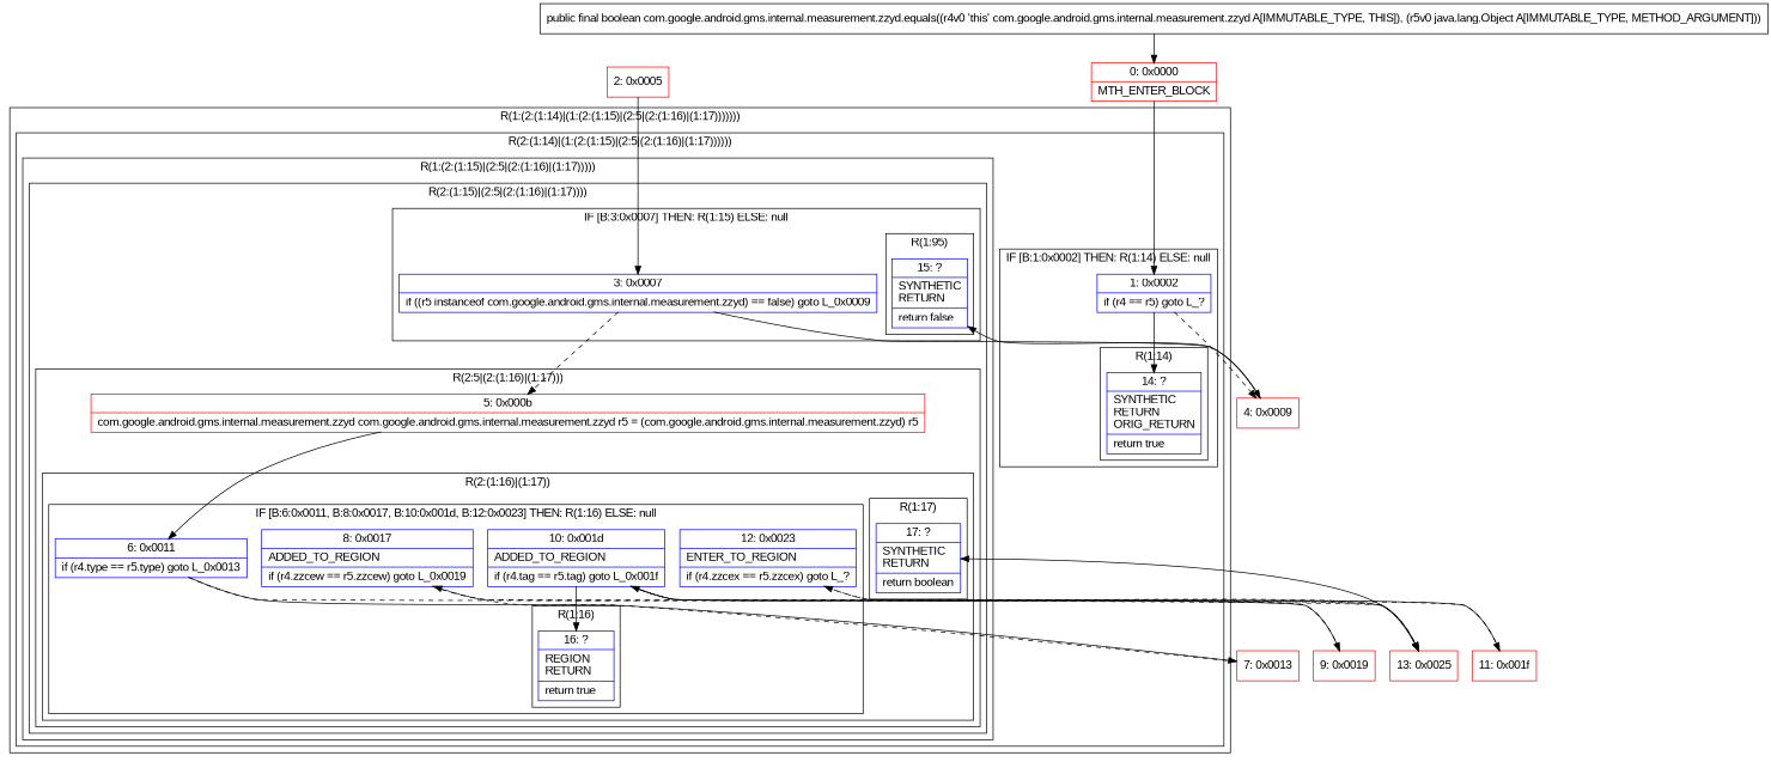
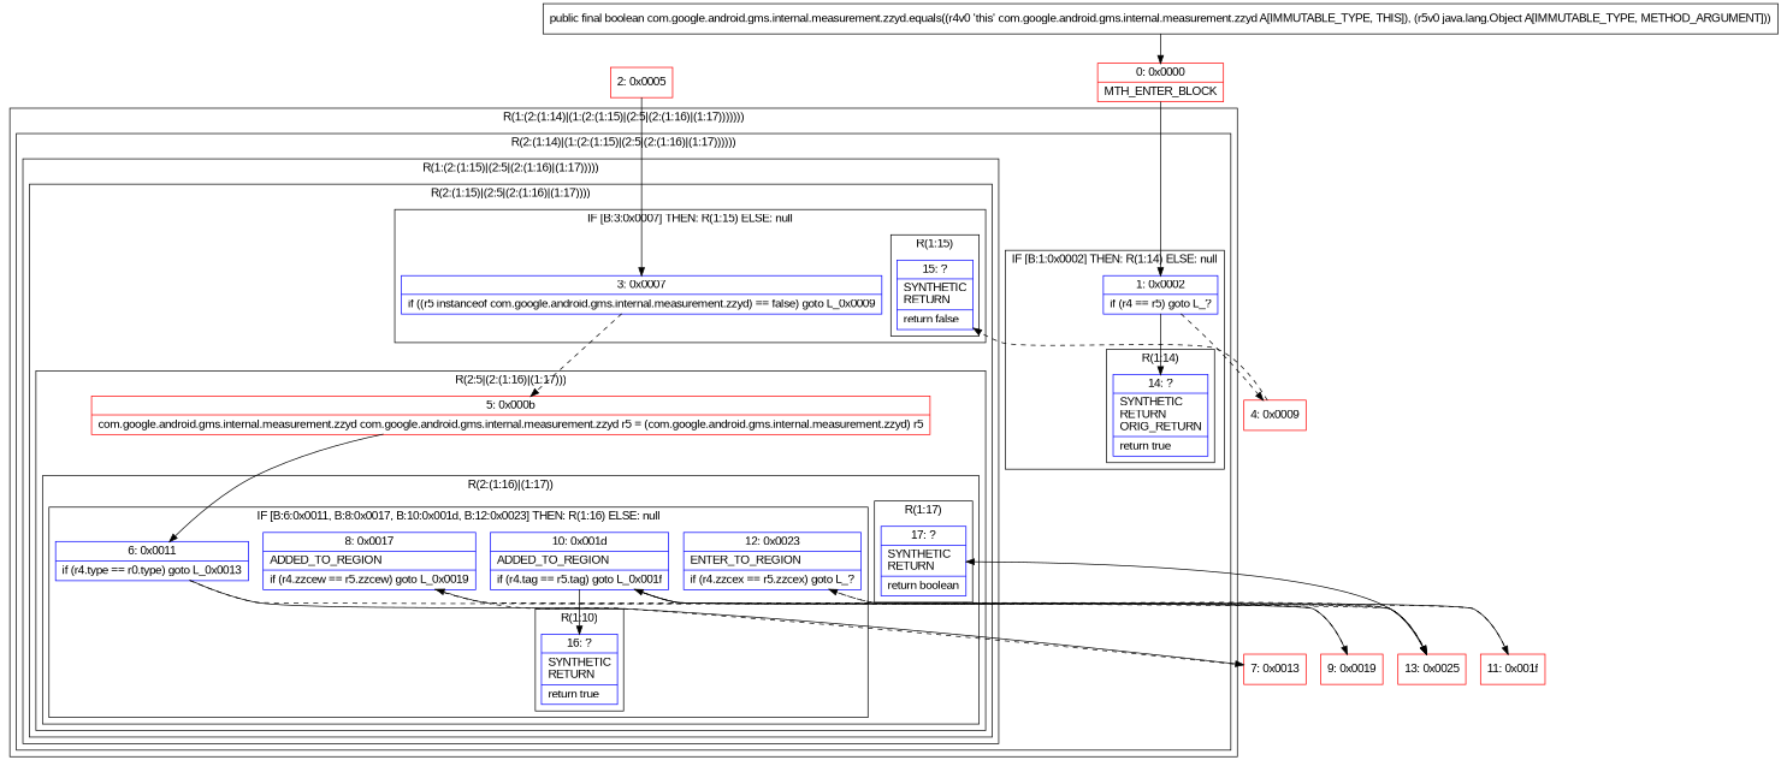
  digraph {
    fontname="Liberation Sans"
    node [color=blue fontname="Liberation Sans" shape=record]
    edge [fontname="Liberation Sans"]
    n1 [label="{14\:\ ?|SYNTHETIC\lRETURN\lORIG_RETURN\l|return true\l}"]
    n2 [label="{1\:\ 0x0002|if (r4 == r5) goto L_?\l}"]
    n3 [label="{15\:\ ?|SYNTHETIC\lRETURN\l|return false\l}"]
    n4 [label="{3\:\ 0x0007|if ((r5 instanceof com.google.android.gms.internal.measurement.zzyd) == false) goto L_0x0009\l}"]
-   n5 [label="{16\:\ ?|REGION\lRETURN\l|return true\l}"]
-   n6 [label="{6\:\ 0x0011|if (r4.type == r5.type) goto L_0x0013\l}"]
+   n5 [label="{16\:\ ?|SYNTHETIC\lRETURN\l|return true\l}"]
+   n6 [label="{6\:\ 0x0011|if (r4.type == r0.type) goto L_0x0013\l}"]
    n7 [label="{8\:\ 0x0017|ADDED_TO_REGION\l|if (r4.zzcew == r5.zzcew) goto L_0x0019\l}"]
    n8 [label="{10\:\ 0x001d|ADDED_TO_REGION\l|if (r4.tag == r5.tag) goto L_0x001f\l}"]
    n9 [label="{12\:\ 0x0023|ENTER_TO_REGION\l|if (r4.zzcex == r5.zzcex) goto L_?\l}"]
    n10 [label="{17\:\ ?|SYNTHETIC\lRETURN\l|return boolean\l}"]
    n11 [color=red label="{5\:\ 0x000b|com.google.android.gms.internal.measurement.zzyd com.google.android.gms.internal.measurement.zzyd r5 = (com.google.android.gms.internal.measurement.zzyd) r5\l}"]
    n12 [color=red label="{4\:\ 0x0009}"]
    n13 [color=red label="{7\:\ 0x0013}"]
    n14 [color=red label="{13\:\ 0x0025}"]
    n15 [color=red label="{9\:\ 0x0019}"]
    n16 [color=red label="{11\:\ 0x001f}"]
    n17 [color=red label="{2\:\ 0x0005}"]
    n18 [color=red label="{0\:\ 0x0000|MTH_ENTER_BLOCK\l}"]
    n19 [label="{public final boolean com.google.android.gms.internal.measurement.zzyd.equals((r4v0 'this' com.google.android.gms.internal.measurement.zzyd A[IMMUTABLE_TYPE, THIS]), (r5v0 java.lang.Object A[IMMUTABLE_TYPE, METHOD_ARGUMENT])) }" color=""]
    subgraph cluster_1 {
      label="R(1:(2:(1:14)|(1:(2:(1:15)|(2:5|(2:(1:16)|(1:17)))))))"
      subgraph cluster_2 {
        label="R(2:(1:14)|(1:(2:(1:15)|(2:5|(2:(1:16)|(1:17))))))"
        subgraph cluster_3 {
          label="IF [B:1:0x0002] THEN: R(1:14) ELSE: null"
          n2
          subgraph cluster_4 {
            label="R(1:14)"
            n1
          }
        }
        subgraph cluster_5 {
          label="R(1:(2:(1:15)|(2:5|(2:(1:16)|(1:17)))))"
          subgraph cluster_6 {
            label="R(2:(1:15)|(2:5|(2:(1:16)|(1:17))))"
            subgraph cluster_7 {
              label="IF [B:3:0x0007] THEN: R(1:15) ELSE: null"
              n4
              subgraph cluster_8 {
-               label="R(1:95)"
+               label="R(1:15)"
                n3
              }
            }
            subgraph cluster_9 {
              label="R(2:5|(2:(1:16)|(1:17)))"
              n11
              subgraph cluster_10 {
                label="R(2:(1:16)|(1:17))"
                subgraph cluster_11 {
                  label="IF [B:6:0x0011, B:8:0x0017, B:10:0x001d, B:12:0x0023] THEN: R(1:16) ELSE: null"
                  n6
                  n7
                  n8
                  n9
                  subgraph cluster_12 {
-                   label="R(1:16)"
+                   label="R(1:10)"
                    n5
                  }
                }
                subgraph cluster_13 {
                  label="R(1:17)"
                  n10
                }
              }
            }
          }
        }
      }
    }
    n2 -> n1
    n2 -> n12 [style=dashed]
    n4 -> n11 [style=dashed]
-   n4 -> n12
    n6 -> n13
    n6 -> n14 [style=dashed]
    n7 -> n14 [style=dashed]
    n7 -> n15 [style=dashed]
    n8 -> n5
    n8 -> n14 [style=dashed]
    n8 -> n16
    n9 -> n14 [style=dashed]
    n11 -> n6
-   n12 -> n3
+   n12 -> n3 [style=dashed]
    n13 -> n7 [style=dashed]
    n14 -> n10
    n15 -> n8
    n16 -> n9 [style=dashed]
    n17 -> n4
    n18 -> n2
    n19 -> n18
  }
